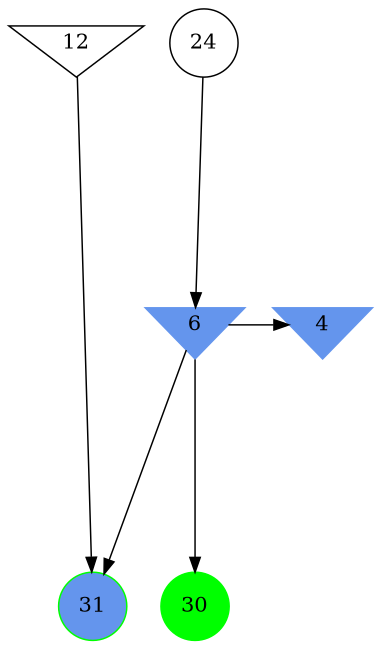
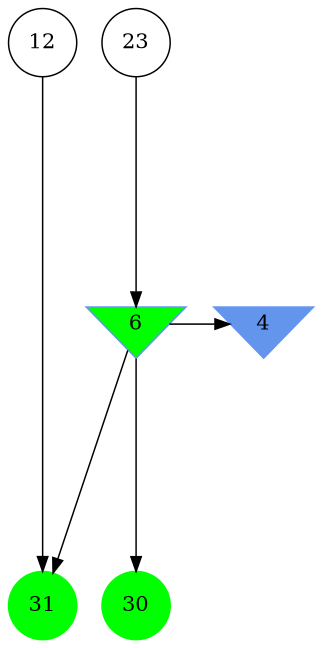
  digraph {
    ranksep=2.0
    node [color=cornflowerblue shape=circle style=filled]
    4 [shape=invtriangle]
-   6 [shape=invtriangle]
-   12 [color=black shape=invtriangle style=""]
-   23 [color=black label=24 style=""]
+   6 [shape=invtriangle fillcolor=green]
+   12 [color=black style=""]
+   23 [color=black style=""]
    30 [color=green]
-   31 [color=green fillcolor=cornflowerblue]
+   31 [color=green]
    subgraph sub_1 {
      rank=same
      4
      6
    }
    subgraph sub_2 {
      rank=same
      12
      23
    }
    subgraph sub_3 {
      rank=same
      30
      31
    }
    6 -> 4
    6 -> 30
    6 -> 31
    12 -> 31
    23 -> 6
  }
